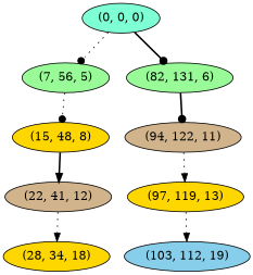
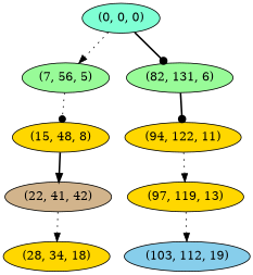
  digraph {
    node [fillcolor=gold style=filled]
    edge [arrowhead=normal style=dotted]
    "(0, 0, 0)" [fillcolor=aquamarine]
    "(7, 56, 5)" [fillcolor=palegreen]
    "(82, 131, 6)" [fillcolor=palegreen]
    "(15, 48, 8)"
-   "(94, 122, 11)" [fillcolor=tan]
-   "(22, 41, 12)" [fillcolor=tan]
+   "(94, 122, 11)"
+   "(22, 41, 12)" [fillcolor=tan label="(22, 41, 42)"]
    "(28, 34, 18)"
    "(97, 119, 13)"
    "(103, 112, 19)" [fillcolor=skyblue]
-   "(0, 0, 0)" -> "(7, 56, 5)" [arrowhead=dot]
+   "(0, 0, 0)" -> "(7, 56, 5)"
    "(0, 0, 0)" -> "(82, 131, 6)" [arrowhead=dot style=bold]
    "(7, 56, 5)" -> "(15, 48, 8)" [arrowhead=dot]
    "(82, 131, 6)" -> "(94, 122, 11)" [arrowhead=dot style=bold]
    "(15, 48, 8)" -> "(22, 41, 12)" [style=bold]
    "(94, 122, 11)" -> "(97, 119, 13)"
    "(22, 41, 12)" -> "(28, 34, 18)"
    "(97, 119, 13)" -> "(103, 112, 19)"
  }
